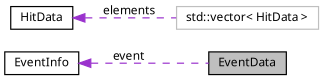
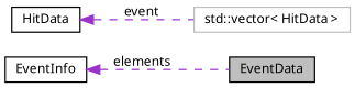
  digraph {
    fontname="Noto Sans"
    rankdir=LR
    node [color=black fontname="Noto Sans" fontsize=10 shape=record]
    edge [color=darkorchid3 dir=back fontname="Noto Sans" fontsize=10 labelfontname=FreeSans labelfontsize=10 style=dashed]
    n1 [fillcolor=grey75 fontcolor=black height=0.2 label=EventData style=filled width=0.4]
    n2 [color=grey75 height=0.2 label="std::vector\< HitData \>" width=0.4]
    n3 [height=0.2 label=HitData width=0.4]
    n4 [height=0.2 label=EventInfo width=0.4]
-   n3 -> n2 [label=" elements"]
-   n4 -> n1 [label=" event"]
+   n3 -> n2 [label=" event"]
+   n4 -> n1 [label=" elements"]
  }
